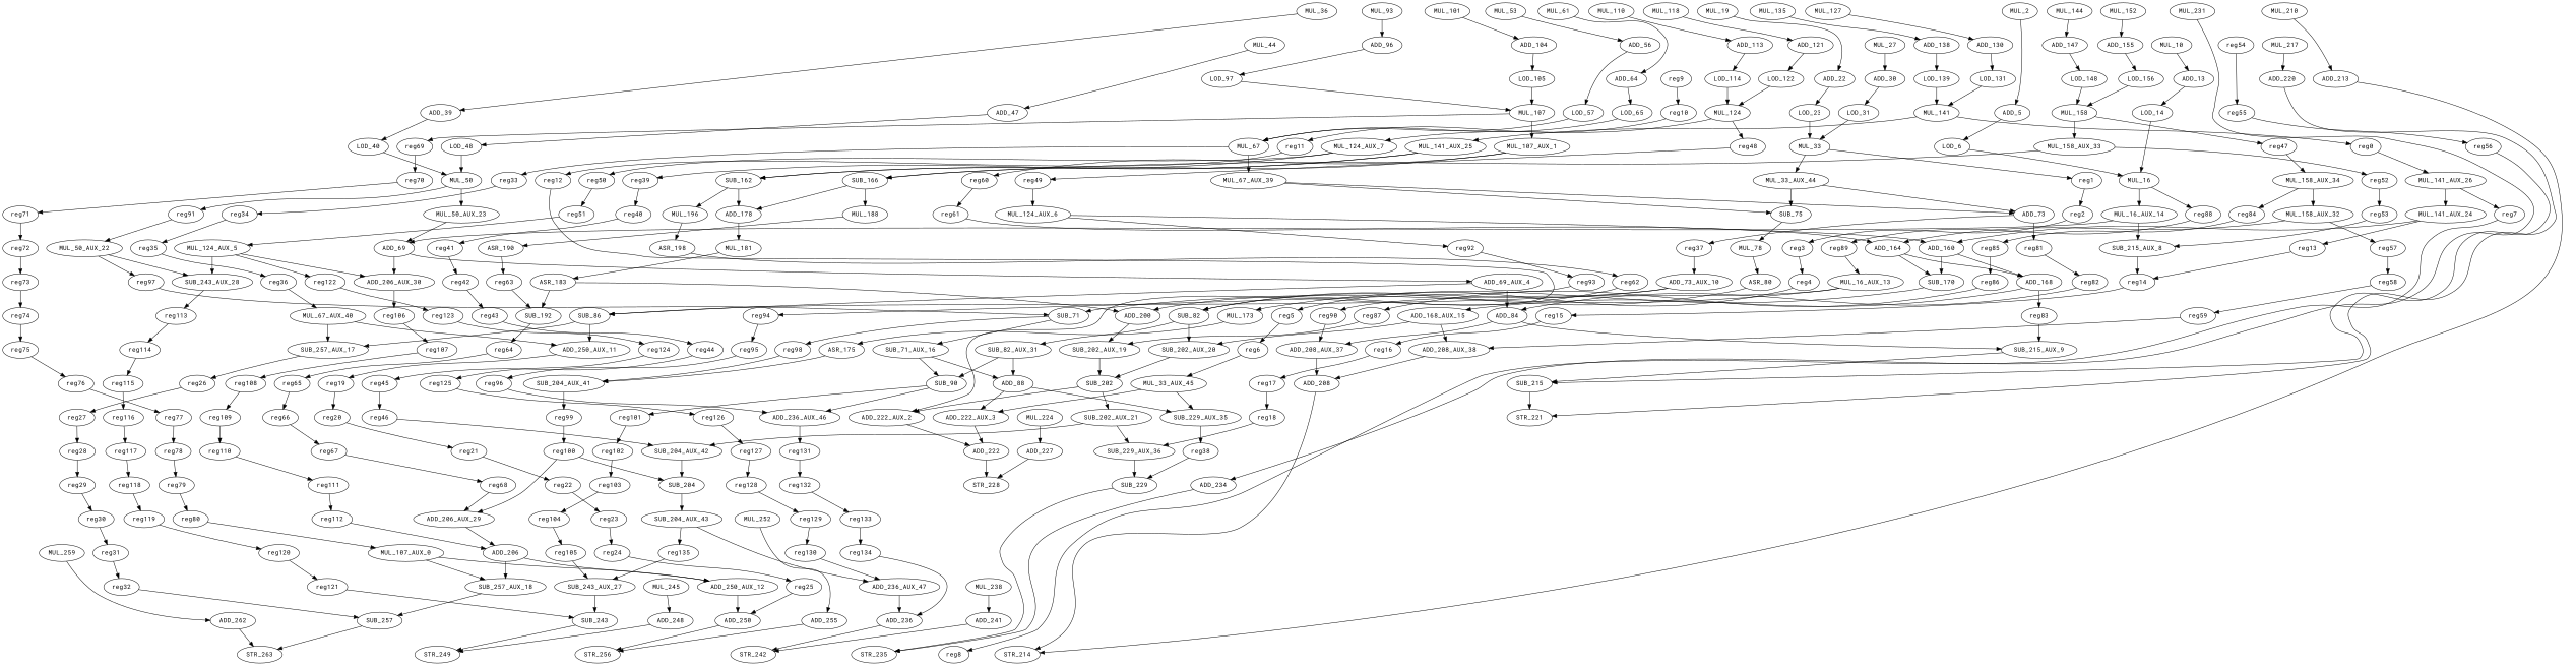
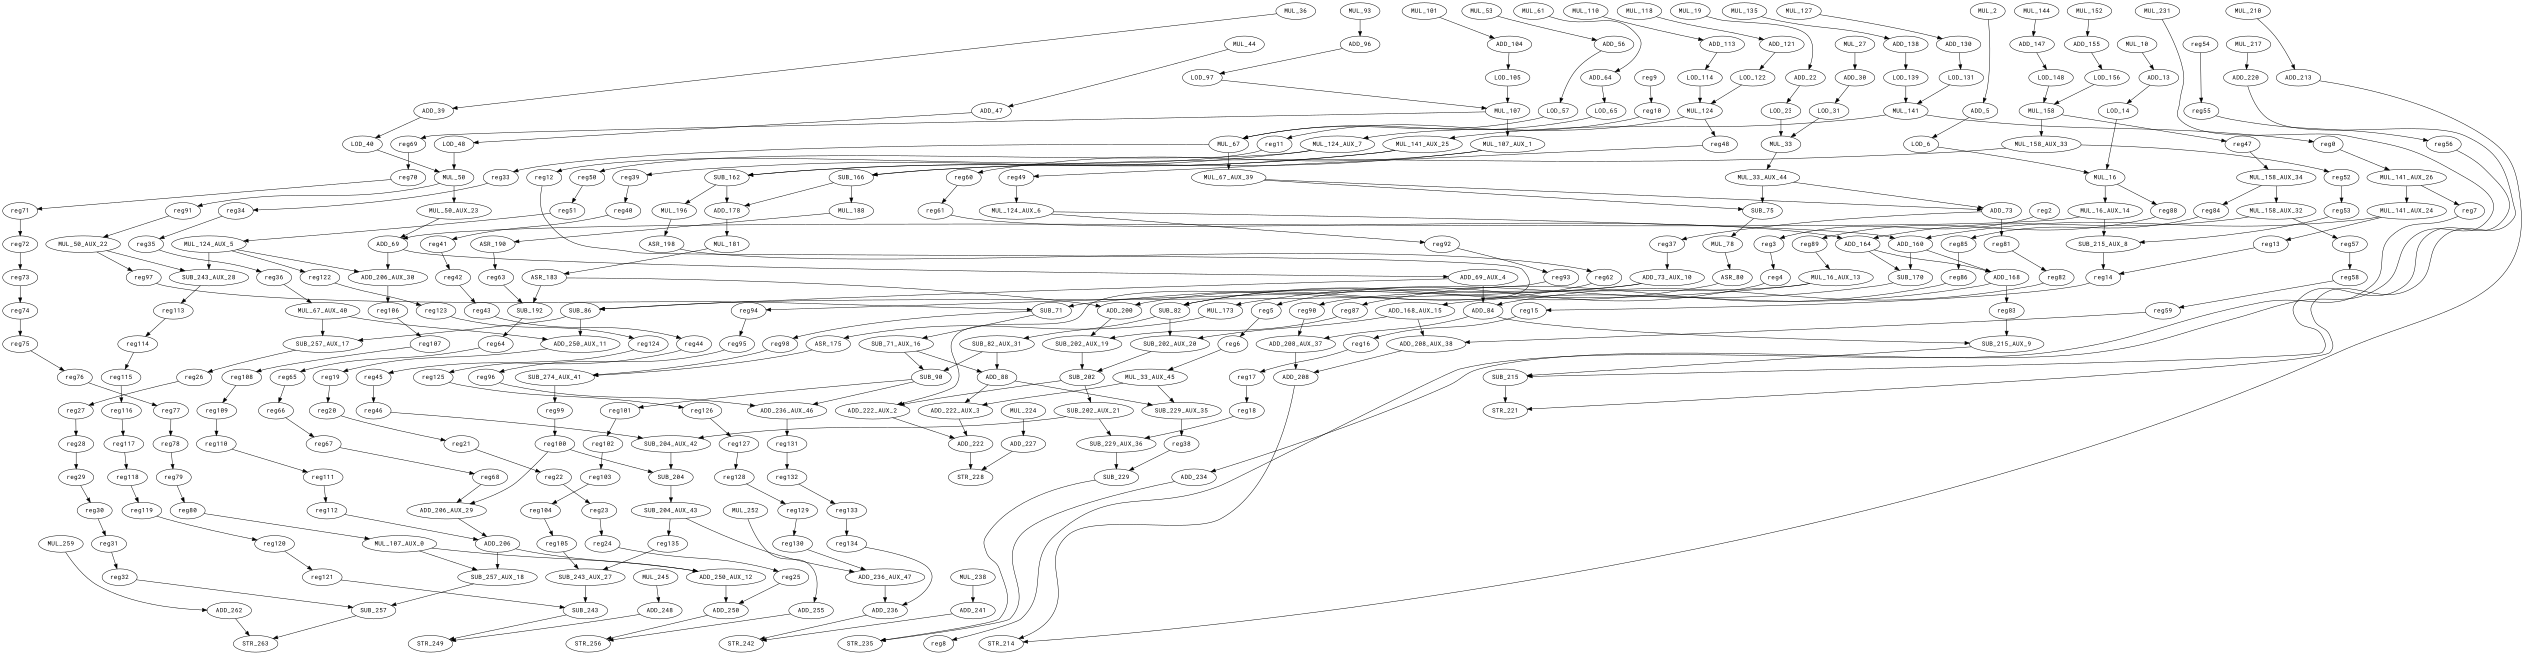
  digraph {
    fontname="Roboto Mono"
    node [fontname="Roboto Mono"]
    edge [fontname="Roboto Mono" weight=0]
    MUL_53
    ADD_56
    LOD_57
    MUL_67
    SUB_257_AUX_17
    reg26
    reg27
    reg28
    MUL_50_AUX_22
    reg97
    SUB_243_AUX_28
    SUB_71
    reg113
    reg98
    SUB_71_AUX_16
    reg114
    ADD_220
    STR_221
    MUL_16_AUX_13
    reg90
    ADD_208_AUX_37
    ADD_208
-   SUB_204_AUX_41
+   SUB_204_AUX_41 [label=SUB_274_AUX_41]
    SUB_90
    ADD_88
    MUL_124_AUX_6
    ADD_160
    reg92
    ADD_168
    SUB_170
    reg93
    reg83
    ADD_168_AUX_15
    MUL_173
    reg94
    MUL_252
    ADD_255
    STR_256
    MUL_127
    ADD_130
    LOD_131
    MUL_141
    MUL_238
    ADD_241
    STR_242
    SUB_229_AUX_36
    SUB_229
    STR_235
    MUL_107_AUX_1
    reg60
    SUB_166
    reg61
    MUL_188
    ADD_178
    ADD_164
    ASR_190
    MUL_181
    MUL_141_AUX_25
    reg39
    SUB_162
    reg40
    MUL_196
    reg41
    ASR_198
    MUL_245
    ADD_248
    STR_249
    SUB_215_AUX_9
    SUB_202_AUX_20
    ADD_208_AUX_38
    ASR_175
    ADD_147
    LOD_148
    MUL_158
    MUL_158_AUX_33
    reg47
    MUL_118
    ADD_121
    LOD_122
    MUL_124
    SUB_243_AUX_27
    SUB_243
    ADD_236_AUX_46
    reg101
    reg131
    reg102
    reg132
    reg103
    LOD_156
    reg52
    MUL_158_AUX_34
    reg53
    MUL_158_AUX_32
    reg84
    MUL_124_AUX_5
    ADD_206_AUX_30
    reg122
    reg106
    reg107
    ADD_113
    LOD_114
    reg48
    MUL_124_AUX_7
    reg115
    ADD_13
    LOD_14
    MUL_16
    MUL_16_AUX_14
    reg88
    MUL_61
    ADD_64
    LOD_65
    ADD_206_AUX_29
    ADD_206
    ADD_250_AUX_12
    SUB_257_AUX_18
    ADD_250
    SUB_257
    SUB_204_AUX_43
    reg135
    ADD_236_AUX_47
    ADD_236
    ASR_80
    SUB_82
    SUB_82_AUX_31
    SUB_202
    ADD_234
    STR_263
    SUB_215_AUX_8
    ADD_69
    reg89
    LOD_105
    MUL_107
    reg69
    reg70
    reg33
    MUL_67_AUX_39
    reg34
    SUB_75
    ADD_73
    reg35
    MUL_78
    reg81
    reg37
    ADD_262
    SUB_204_AUX_42
    SUB_204
    reg62
    ADD_200
    SUB_202_AUX_19
    MUL_217
    reg49
    reg50
    reg51
    reg99
    reg100
    reg0
    MUL_141_AUX_26
    MUL_141_AUX_24
    reg7
    reg14
    ADD_69_AUX_4
    reg54
    reg55
    SUB_86
    ADD_84
    STR_214
    MUL_33
-   reg1
    MUL_33_AUX_44
    reg2
    reg3
    MUL_10
    ADD_222
    STR_228
    MUL_135
    ADD_138
    LOD_139
    ADD_250_AUX_11
    reg19
    reg20
    reg21
    SUB_215
    reg82
    ADD_73_AUX_10
    ADD_155
    reg63
    SUB_192
    LOD_48
    MUL_50
    MUL_50_AUX_23
    reg91
    MUL_210
    ADD_213
    ADD_22
    LOD_23
    MUL_19
    ADD_222_AUX_2
    SUB_202_AUX_21
    MUL_67_AUX_40
    reg57
    reg58
    reg59
    reg133
    ASR_183
    MUL_33_AUX_45
    SUB_229_AUX_35
    ADD_222_AUX_3
    reg38
    reg123
    reg124
    MUL_259
    reg13
    reg15
    reg108
    MUL_152
    LOD_97
    LOD_6
    MUL_93
    ADD_96
    MUL_44
    ADD_47
    MUL_36
    ADD_39
    LOD_40
    ADD_104
    MUL_2
    ADD_5
    MUL_231
    MUL_144
    ADD_30
    LOD_31
    MUL_224
    ADD_227
    MUL_110
    MUL_27
    MUL_107_AUX_0
    reg56
    reg85
    reg86
    MUL_101
    reg64
    reg71
    reg65
    reg66
    reg8
    reg9
    reg10
    reg11
    reg12
    reg87
    reg29
    reg30
    reg31
    reg32
    reg36
    reg125
    reg126
    reg127
    reg128
    reg129
    reg130
    reg22
    reg23
    reg24
    reg25
    reg109
    reg110
    reg111
    reg112
    reg72
    reg73
    reg74
    reg75
    reg76
    reg77
    reg78
    reg79
    reg80
    reg116
    reg117
    reg118
    reg119
    reg120
    reg121
    reg16
    reg17
    reg18
    reg95
    reg96
    reg42
    reg43
    reg44
    reg45
    reg46
    reg4
    reg5
    reg6
    reg67
    reg68
    reg104
    reg105
    reg134
    MUL_53 -> ADD_56
    ADD_56 -> LOD_57
    LOD_57 -> MUL_67 [weight=1]
    MUL_67 -> reg33
    MUL_67 -> MUL_67_AUX_39 [weight=5]
    SUB_257_AUX_17 -> reg26
    reg26 -> reg27
    reg27 -> reg28
    reg28 -> reg29
    MUL_50_AUX_22 -> reg97
    MUL_50_AUX_22 -> SUB_243_AUX_28
    reg97 -> SUB_71 [weight=1]
    SUB_243_AUX_28 -> reg113
    SUB_71 -> reg98
    SUB_71 -> SUB_71_AUX_16
    reg113 -> reg114
    reg98 -> SUB_204_AUX_41
    SUB_71_AUX_16 -> SUB_90 [weight=10]
    SUB_71_AUX_16 -> ADD_88
    reg114 -> reg115
    ADD_220 -> STR_221
    MUL_16_AUX_13 -> SUB_71 [weight=7]
    MUL_16_AUX_13 -> reg90
    reg90 -> ADD_208_AUX_37
    ADD_208_AUX_37 -> ADD_208 [weight=12]
    ADD_208 -> STR_214
    SUB_204_AUX_41 -> reg99 [weight=3]
    SUB_90 -> ADD_236_AUX_46
    SUB_90 -> reg101
    ADD_88 -> SUB_229_AUX_35
    ADD_88 -> ADD_222_AUX_3
    MUL_124_AUX_6 -> ADD_160
    MUL_124_AUX_6 -> reg92
    ADD_160 -> ADD_168 [weight=3]
    ADD_160 -> SUB_170 [weight=10]
    reg92 -> reg93
    ADD_168 -> reg83 [weight=1]
    ADD_168 -> ADD_168_AUX_15
    SUB_170 -> MUL_173
    reg93 -> reg94
    reg83 -> SUB_215_AUX_9 [weight=3]
    ADD_168_AUX_15 -> SUB_202_AUX_20 [weight=3]
    ADD_168_AUX_15 -> ADD_208_AUX_38 [weight=4]
    MUL_173 -> ASR_175
    reg94 -> reg95
    MUL_252 -> ADD_255
    ADD_255 -> STR_256
    MUL_127 -> ADD_130
    ADD_130 -> LOD_131
    LOD_131 -> MUL_141
    MUL_141 -> MUL_141_AUX_25
    MUL_141 -> reg0
    MUL_238 -> ADD_241 [weight=1]
    ADD_241 -> STR_242
    SUB_229_AUX_36 -> SUB_229 [weight=11]
    SUB_229 -> STR_235
    MUL_107_AUX_1 -> reg60
    MUL_107_AUX_1 -> SUB_166
    reg60 -> reg61
    SUB_166 -> MUL_188 [weight=22]
    SUB_166 -> ADD_178
    reg61 -> ADD_164
    MUL_188 -> ASR_190
    ADD_178 -> MUL_181 [weight=10]
    ADD_164 -> ADD_168 [weight=4]
    ADD_164 -> SUB_170 [weight=7]
    ASR_190 -> reg63
    MUL_181 -> ASR_183
    MUL_141_AUX_25 -> reg39
    MUL_141_AUX_25 -> SUB_162
    reg39 -> reg40
    SUB_162 -> ADD_178 [weight=18]
    SUB_162 -> MUL_196 [weight=2]
    reg40 -> reg41
    MUL_196 -> ASR_198
    reg41 -> reg42
    ASR_198 -> reg62
    MUL_245 -> ADD_248
    ADD_248 -> STR_249
    SUB_215_AUX_9 -> SUB_215
    SUB_202_AUX_20 -> SUB_202
    ADD_208_AUX_38 -> ADD_208
    ASR_175 -> SUB_204_AUX_41
    ADD_147 -> LOD_148
    LOD_148 -> MUL_158
    MUL_158 -> MUL_158_AUX_33 [weight=1]
    MUL_158 -> reg47
    MUL_158_AUX_33 -> SUB_166
    MUL_158_AUX_33 -> reg52
    reg47 -> MUL_158_AUX_34
    MUL_118 -> ADD_121
    ADD_121 -> LOD_122
    LOD_122 -> MUL_124 [weight=1]
    MUL_124 -> reg48
    MUL_124 -> MUL_124_AUX_7 [weight=4]
    SUB_243_AUX_27 -> SUB_243 [weight=15]
    SUB_243 -> STR_249
    ADD_236_AUX_46 -> reg131 [weight=7]
    reg101 -> reg102
    reg131 -> reg132 [weight=6]
    reg102 -> reg103
    reg132 -> reg133
    reg103 -> reg104
    LOD_156 -> MUL_158
    reg52 -> reg53
    MUL_158_AUX_34 -> MUL_158_AUX_32 [weight=5]
    MUL_158_AUX_34 -> reg84
    reg53 -> SUB_215_AUX_8
    MUL_158_AUX_32 -> ADD_164
    MUL_158_AUX_32 -> reg57
    reg84 -> reg85
    MUL_124_AUX_5 -> SUB_243_AUX_28 [weight=8]
    MUL_124_AUX_5 -> ADD_206_AUX_30
    MUL_124_AUX_5 -> reg122
    ADD_206_AUX_30 -> reg106 [weight=9]
    reg122 -> reg123 [weight=1]
    reg106 -> reg107
    reg107 -> reg108
    ADD_113 -> LOD_114
    LOD_114 -> MUL_124 [weight=12]
    reg48 -> reg49
    MUL_124_AUX_7 -> SUB_162
    MUL_124_AUX_7 -> reg50
    reg115 -> reg116
    ADD_13 -> LOD_14
    LOD_14 -> MUL_16
    MUL_16 -> MUL_16_AUX_14 [weight=16]
    MUL_16 -> reg88
    MUL_16_AUX_14 -> SUB_215_AUX_8
    MUL_16_AUX_14 -> ADD_69
    reg88 -> reg89
    MUL_61 -> ADD_64
    ADD_64 -> LOD_65
    LOD_65 -> MUL_67
    ADD_206_AUX_29 -> ADD_206
    ADD_206 -> ADD_250_AUX_12 [weight=2]
    ADD_206 -> SUB_257_AUX_18 [weight=4]
    ADD_250_AUX_12 -> ADD_250 [weight=14]
    SUB_257_AUX_18 -> SUB_257
    ADD_250 -> STR_256
    SUB_257 -> STR_263
    SUB_204_AUX_43 -> reg135
    SUB_204_AUX_43 -> ADD_236_AUX_47
    reg135 -> SUB_243_AUX_27
    ADD_236_AUX_47 -> ADD_236 [weight=16]
    ADD_236 -> STR_242
    ASR_80 -> SUB_82
    SUB_82 -> SUB_202_AUX_20 [weight=9]
    SUB_82 -> SUB_82_AUX_31
    SUB_82_AUX_31 -> SUB_90 [weight=11]
    SUB_82_AUX_31 -> ADD_88 [weight=5]
    SUB_202 -> ADD_222_AUX_2
    SUB_202 -> SUB_202_AUX_21 [weight=2]
    ADD_234 -> STR_235
    SUB_215_AUX_8 -> reg14 [weight=10]
    ADD_69 -> ADD_206_AUX_30 [weight=14]
    ADD_69 -> ADD_69_AUX_4
    reg89 -> MUL_16_AUX_13
    LOD_105 -> MUL_107 [weight=1]
    MUL_107 -> MUL_107_AUX_1 [weight=15]
    MUL_107 -> reg69
    reg69 -> reg70
    reg70 -> reg71
    reg33 -> reg34
    MUL_67_AUX_39 -> SUB_75
    MUL_67_AUX_39 -> ADD_73
    reg34 -> reg35
    SUB_75 -> MUL_78
    ADD_73 -> reg81 [weight=10]
    ADD_73 -> reg37
    reg35 -> reg36
    MUL_78 -> ASR_80
    reg81 -> reg82
    reg37 -> ADD_73_AUX_10 [weight=4]
    ADD_262 -> STR_263
    SUB_204_AUX_42 -> SUB_204 [weight=8]
    SUB_204 -> SUB_204_AUX_43 [weight=10]
    reg62 -> ADD_200
    ADD_200 -> SUB_202_AUX_19
    SUB_202_AUX_19 -> SUB_202 [weight=11]
    MUL_217 -> ADD_220
    reg49 -> MUL_124_AUX_6 [weight=21]
    reg50 -> reg51
    reg51 -> MUL_124_AUX_5
    reg99 -> reg100 [weight=2]
    reg100 -> ADD_206_AUX_29
    reg100 -> SUB_204 [weight=1]
    reg0 -> MUL_141_AUX_26
    MUL_141_AUX_26 -> MUL_141_AUX_24 [weight=7]
    MUL_141_AUX_26 -> reg7 [weight=1]
    MUL_141_AUX_24 -> ADD_160
    MUL_141_AUX_24 -> reg13
    reg7 -> reg8
    reg14 -> reg15
    ADD_69_AUX_4 -> SUB_86
    ADD_69_AUX_4 -> ADD_84 [weight=8]
    reg54 -> reg55
    reg55 -> reg56
    SUB_86 -> SUB_257_AUX_17 [weight=11]
    SUB_86 -> ADD_250_AUX_11 [weight=3]
    ADD_84 -> ADD_208_AUX_37
    ADD_84 -> SUB_215_AUX_9
-   MUL_33 -> reg1
    MUL_33 -> MUL_33_AUX_44
-   reg1 -> reg2
    MUL_33_AUX_44 -> SUB_75 [weight=2]
    MUL_33_AUX_44 -> ADD_73
    reg2 -> reg3 [weight=1]
    reg3 -> reg4
    MUL_10 -> ADD_13
    ADD_222 -> STR_228 [weight=6]
    MUL_135 -> ADD_138
    ADD_138 -> LOD_139 [weight=1]
    LOD_139 -> MUL_141 [weight=1]
    ADD_250_AUX_11 -> reg19
    reg19 -> reg20
    reg20 -> reg21
    reg21 -> reg22
    SUB_215 -> STR_221 [weight=1]
    reg82 -> ADD_84
    ADD_73_AUX_10 -> SUB_82
    ADD_73_AUX_10 -> SUB_86
    ADD_155 -> LOD_156
    reg63 -> SUB_192 [weight=1]
    SUB_192 -> reg64
    LOD_48 -> MUL_50 [weight=1]
    MUL_50 -> MUL_50_AUX_23 [weight=6]
    MUL_50 -> reg91
    MUL_50_AUX_23 -> ADD_69
    reg91 -> MUL_50_AUX_22
    MUL_210 -> ADD_213
    ADD_213 -> STR_214
    ADD_22 -> LOD_23
    LOD_23 -> MUL_33 [weight=5]
    MUL_19 -> ADD_22
    ADD_222_AUX_2 -> ADD_222
    SUB_202_AUX_21 -> SUB_229_AUX_36
    SUB_202_AUX_21 -> SUB_204_AUX_42
    MUL_67_AUX_40 -> SUB_257_AUX_17 [weight=12]
    MUL_67_AUX_40 -> ADD_250_AUX_11
    reg57 -> reg58
    reg58 -> reg59
    reg59 -> ADD_208_AUX_38
    reg133 -> reg134 [weight=7]
    ASR_183 -> ADD_200
    ASR_183 -> SUB_192 [weight=11]
    MUL_33_AUX_45 -> SUB_229_AUX_35
    MUL_33_AUX_45 -> ADD_222_AUX_3 [weight=2]
    SUB_229_AUX_35 -> reg38 [weight=5]
    ADD_222_AUX_3 -> ADD_222
    reg38 -> SUB_229
    reg123 -> reg124
    reg124 -> reg125
    MUL_259 -> ADD_262
    reg13 -> reg14
    reg15 -> reg16 [weight=1]
    reg108 -> reg109
    MUL_152 -> ADD_155
    LOD_97 -> MUL_107
    LOD_6 -> MUL_16
    MUL_93 -> ADD_96 [weight=2]
    ADD_96 -> LOD_97
    MUL_44 -> ADD_47
    ADD_47 -> LOD_48
    MUL_36 -> ADD_39
    ADD_39 -> LOD_40
    LOD_40 -> MUL_50
    ADD_104 -> LOD_105
    MUL_2 -> ADD_5
    ADD_5 -> LOD_6
    MUL_231 -> ADD_234
    MUL_144 -> ADD_147
    ADD_30 -> LOD_31
    LOD_31 -> MUL_33 [weight=3]
    MUL_224 -> ADD_227 [weight=2]
    ADD_227 -> STR_228 [weight=2]
    MUL_110 -> ADD_113
    MUL_27 -> ADD_30 [weight=2]
    MUL_107_AUX_0 -> ADD_250_AUX_12
    MUL_107_AUX_0 -> SUB_257_AUX_18
    reg56 -> SUB_215
    reg85 -> reg86 [weight=9]
    reg86 -> reg87
    MUL_101 -> ADD_104
    reg64 -> reg65
    reg71 -> reg72 [weight=1]
    reg65 -> reg66
    reg66 -> reg67
    reg9 -> reg10
    reg10 -> reg11
    reg11 -> reg12
    reg12 -> ADD_222_AUX_2
    reg87 -> SUB_202_AUX_19
    reg29 -> reg30
    reg30 -> reg31
    reg31 -> reg32
    reg32 -> SUB_257
    reg36 -> MUL_67_AUX_40
    reg125 -> reg126
    reg126 -> reg127
    reg127 -> reg128
    reg128 -> reg129
    reg129 -> reg130
    reg130 -> ADD_236_AUX_47
    reg22 -> reg23
    reg23 -> reg24
    reg24 -> reg25
    reg25 -> ADD_250
    reg109 -> reg110
    reg110 -> reg111
    reg111 -> reg112
    reg112 -> ADD_206
    reg72 -> reg73 [weight=4]
    reg73 -> reg74 [weight=2]
    reg74 -> reg75 [weight=1]
    reg75 -> reg76
    reg76 -> reg77
    reg77 -> reg78
    reg78 -> reg79
    reg79 -> reg80
    reg80 -> MUL_107_AUX_0
    reg116 -> reg117
    reg117 -> reg118
    reg118 -> reg119
    reg119 -> reg120
    reg120 -> reg121
    reg121 -> SUB_243
    reg16 -> reg17
    reg17 -> reg18 [weight=1]
    reg18 -> SUB_229_AUX_36 [weight=2]
    reg95 -> reg96
    reg96 -> ADD_236_AUX_46
    reg42 -> reg43
    reg43 -> reg44
    reg44 -> reg45
    reg45 -> reg46 [weight=1]
    reg46 -> SUB_204_AUX_42
    reg4 -> reg5
    reg5 -> reg6
    reg6 -> MUL_33_AUX_45
    reg67 -> reg68
    reg68 -> ADD_206_AUX_29
    reg104 -> reg105
    reg105 -> SUB_243_AUX_27
    reg134 -> ADD_236
  }
